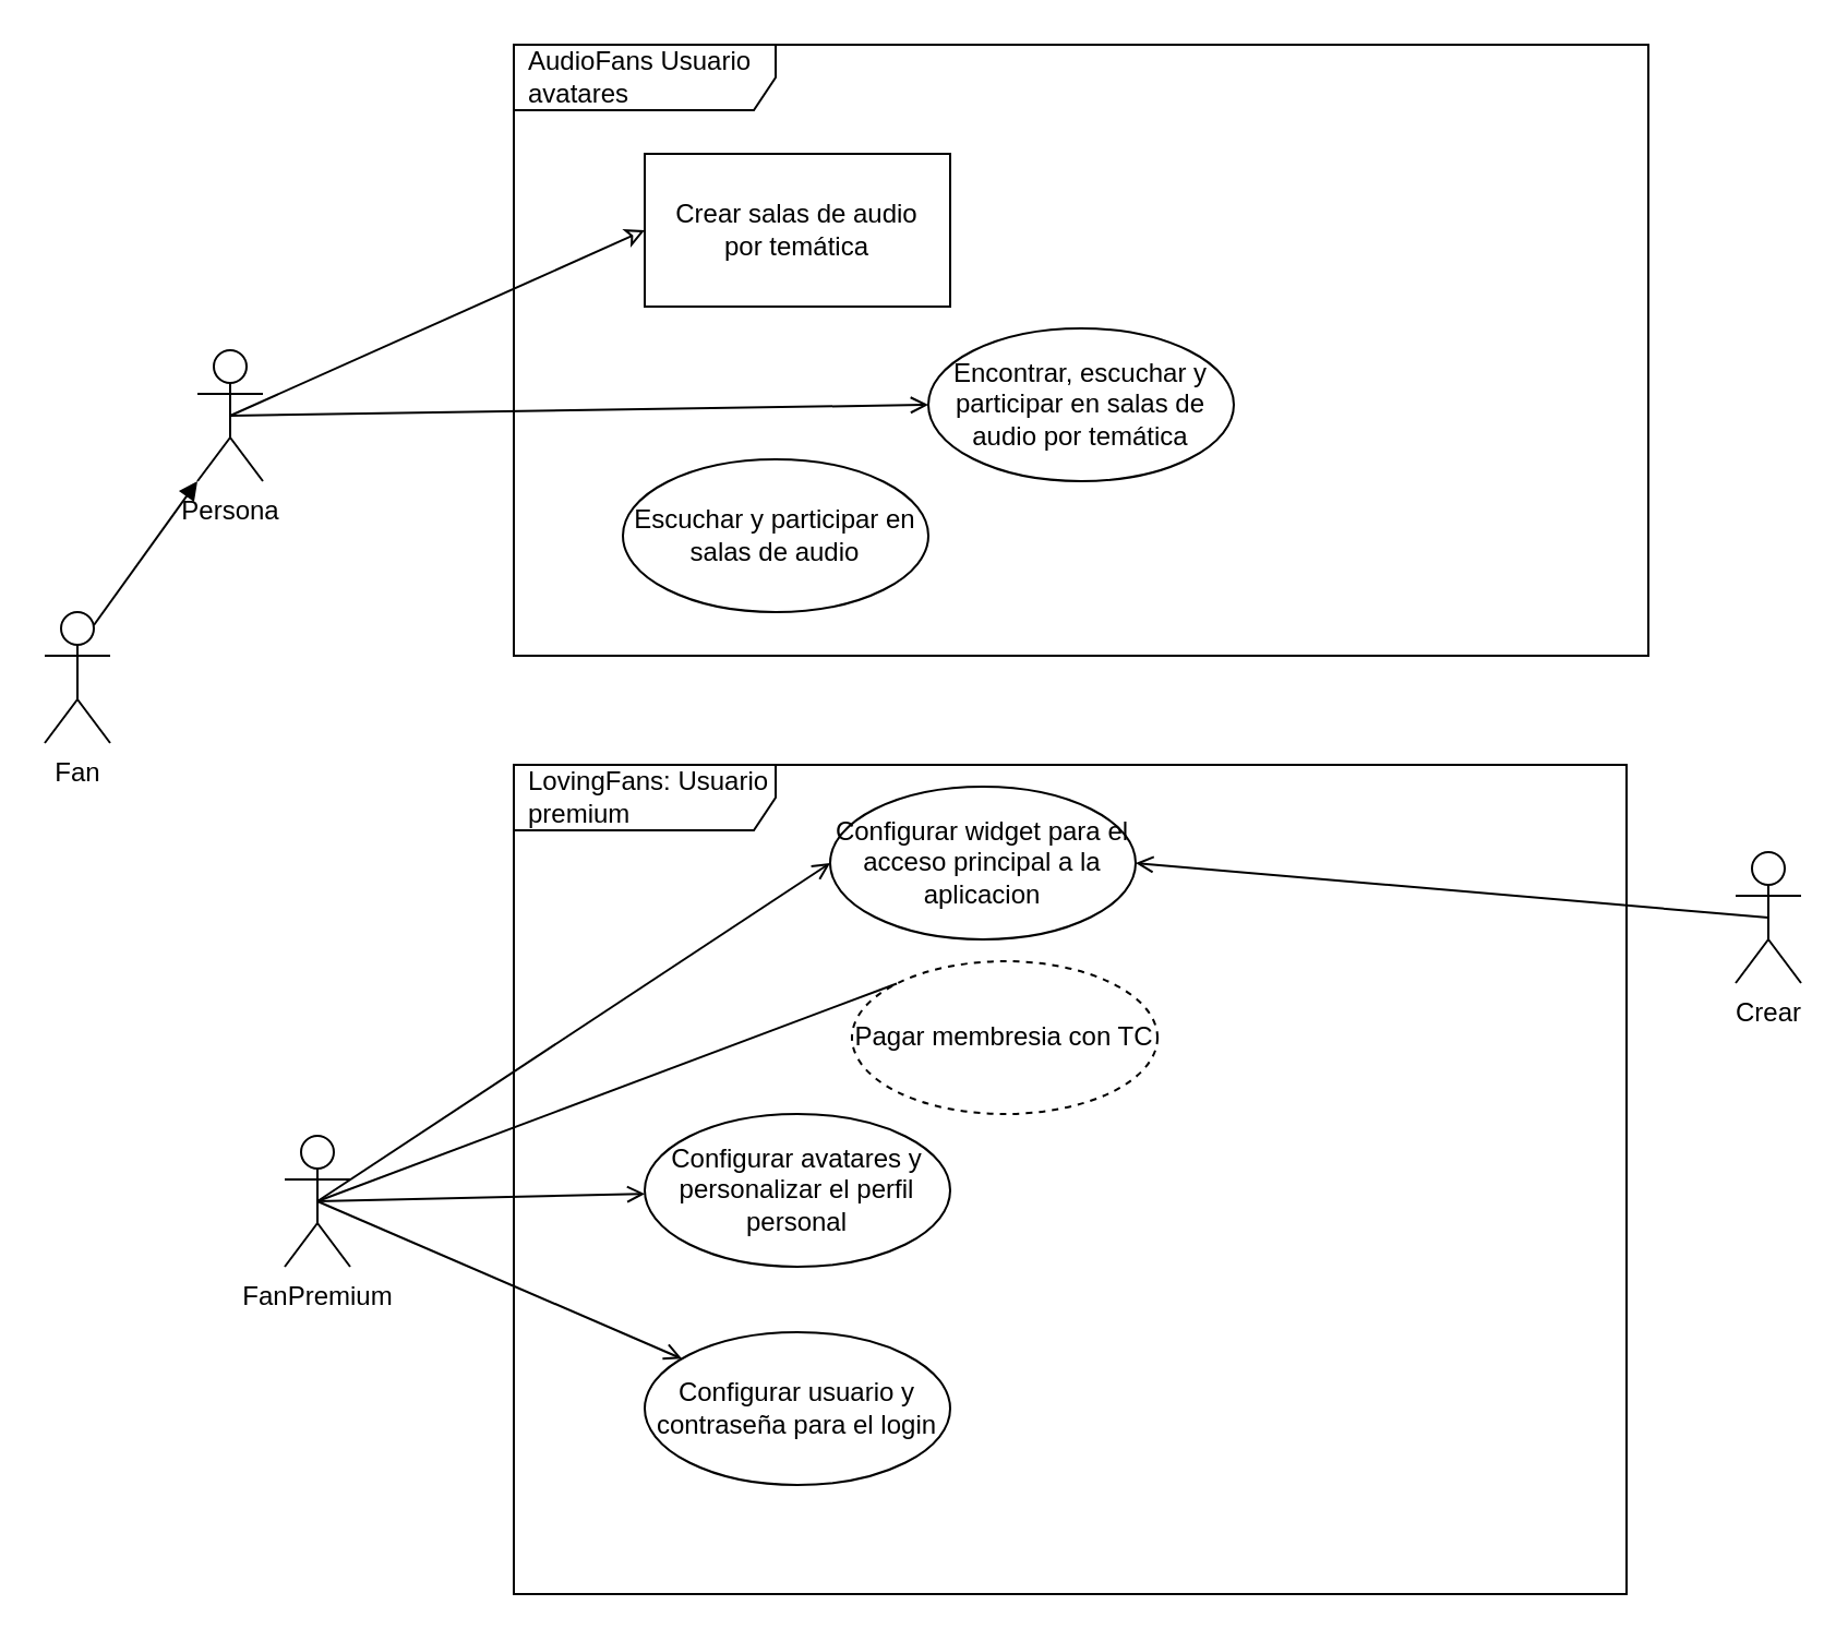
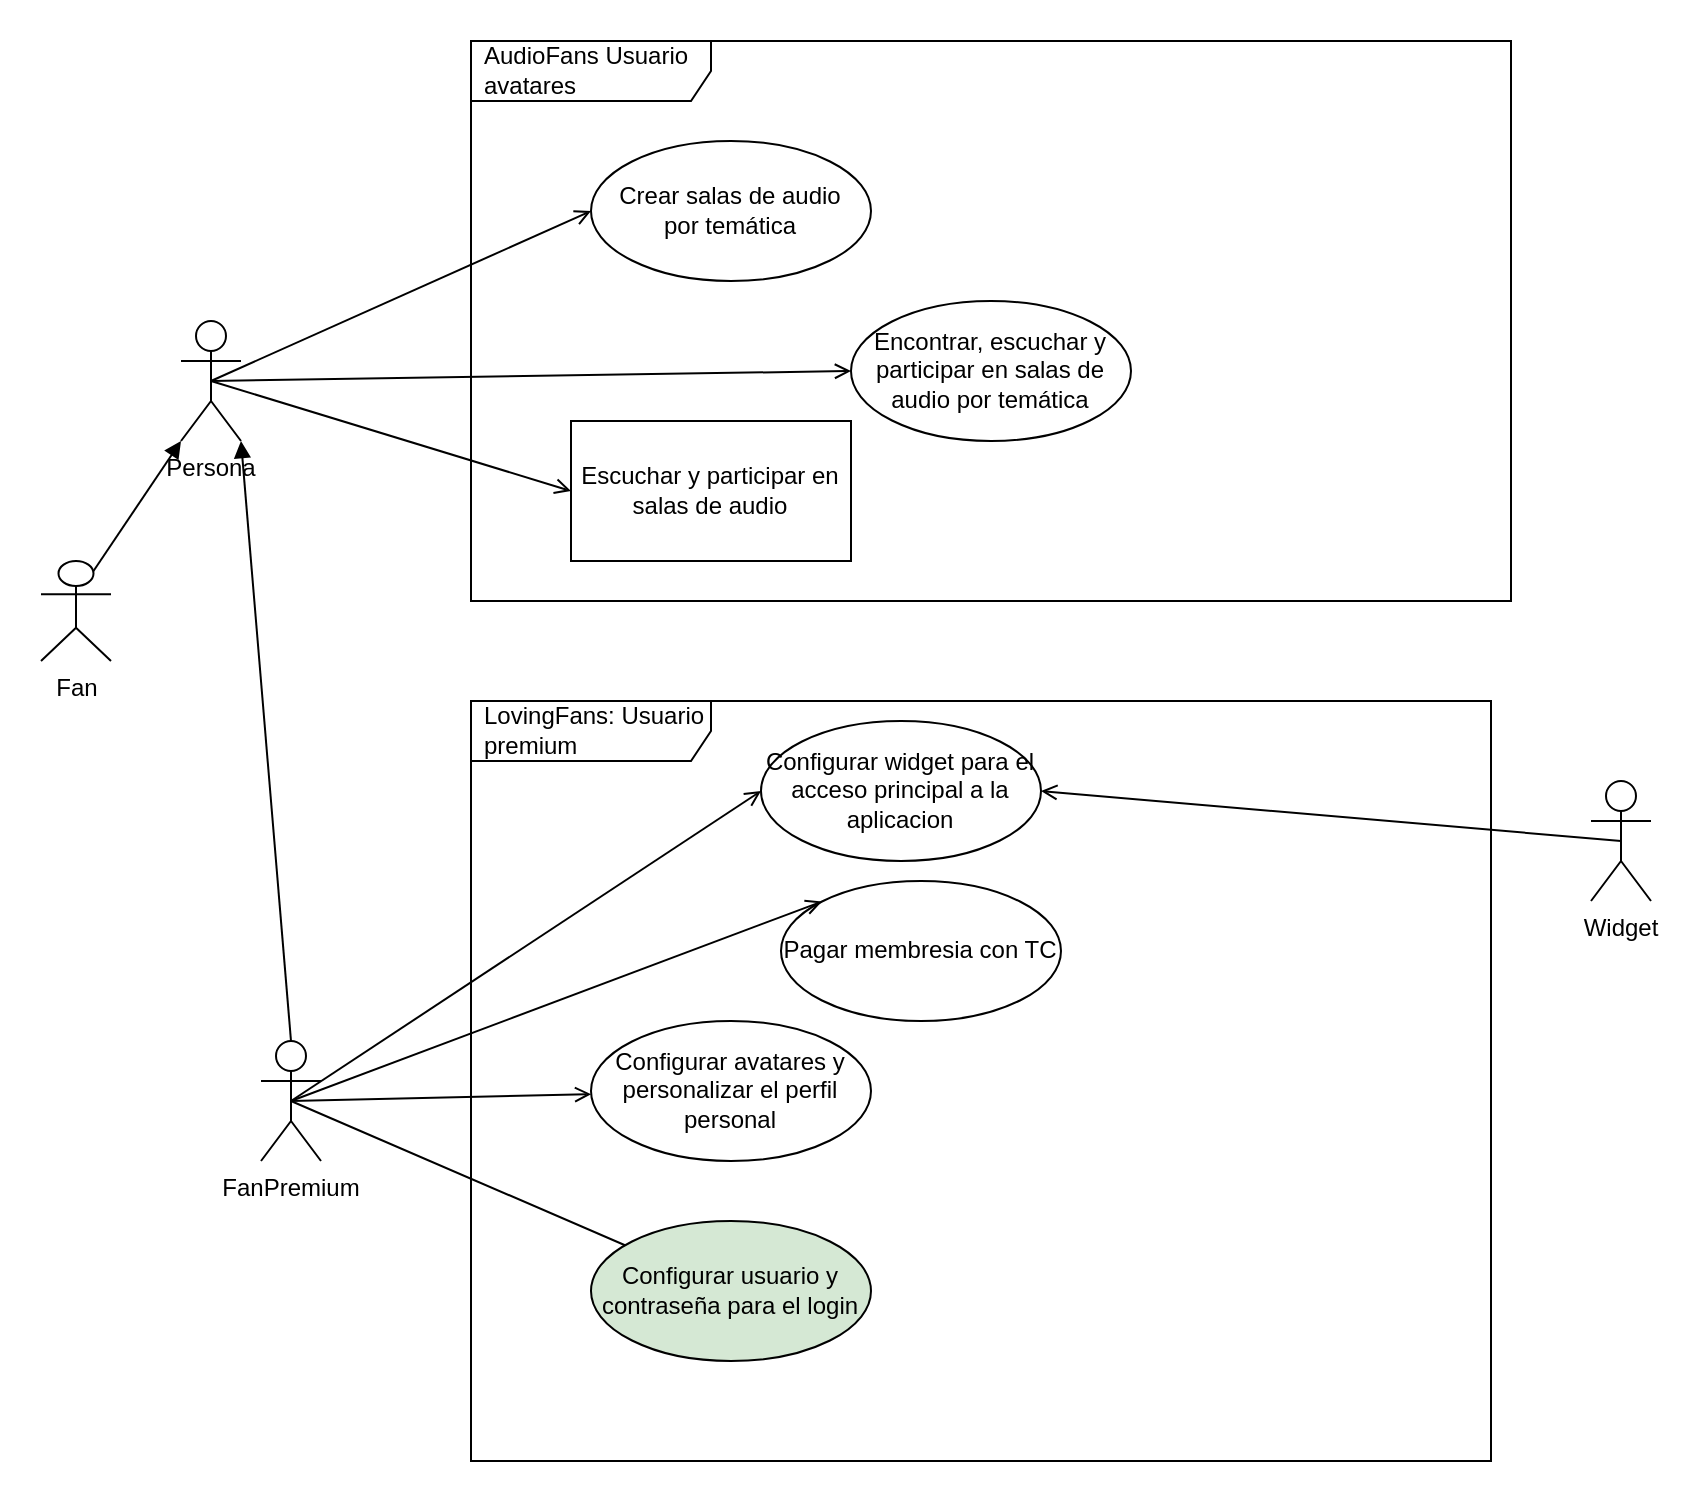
  <mxCell id="0" />
  <mxCell id="1" parent="0" />
  <mxCell id="2" value="AudioFans Usuario avatares" style="shape=umlFrame;whiteSpace=wrap;html=1;width=120;height=30;boundedLbl=1;verticalAlign=middle;align=left;spacingLeft=5;" vertex="1" parent="1"><mxGeometry x="235" y="20" width="520" height="280" as="geometry" /></mxCell>
  <mxCell id="3" value="Persona" style="shape=umlActor;verticalLabelPosition=bottom;verticalAlign=top;html=1;" vertex="1" parent="1"><mxGeometry x="90" y="160" width="30" height="60" as="geometry" /></mxCell>
- <mxCell id="4" value="" style="endArrow=classic;html=1;rounded=0;align=center;verticalAlign=top;endFill=0;labelBackgroundColor=none;endSize=6;entryX=0;entryY=0.5;entryDx=0;entryDy=0;exitX=0.5;exitY=0.5;exitDx=0;exitDy=0;exitPerimeter=0;" edge="1" parent="1" source="3" target="20"><mxGeometry relative="1" as="geometry"><mxPoint x="180" y="180" as="sourcePoint" /><mxPoint x="275" y="180" as="targetPoint" /></mxGeometry></mxCell>
+ <mxCell id="4" value="" style="endArrow=open;html=1;rounded=0;align=center;verticalAlign=top;endFill=0;labelBackgroundColor=none;endSize=6;entryX=0;entryY=0.5;entryDx=0;entryDy=0;exitX=0.5;exitY=0.5;exitDx=0;exitDy=0;exitPerimeter=0;" edge="1" parent="1" source="3" target="20"><mxGeometry relative="1" as="geometry"><mxPoint x="180" y="180" as="sourcePoint" /><mxPoint x="275" y="180" as="targetPoint" /></mxGeometry></mxCell>
+ <mxCell id="5" value="" style="html=1;verticalAlign=bottom;labelBackgroundColor=none;endArrow=block;endFill=1;entryX=1;entryY=1;entryDx=0;entryDy=0;entryPerimeter=0;exitX=0.5;exitY=0;exitDx=0;exitDy=0;exitPerimeter=0;" edge="1" parent="1" source="6" target="3"><mxGeometry width="160" relative="1" as="geometry"><mxPoint x="180" y="510" as="sourcePoint" /><mxPoint x="180" y="210" as="targetPoint" /></mxGeometry></mxCell>
  <mxCell id="6" value="FanPremium" style="shape=umlActor;verticalLabelPosition=bottom;verticalAlign=top;html=1;" vertex="1" parent="1"><mxGeometry x="130" y="520" width="30" height="60" as="geometry" /></mxCell>
  <mxCell id="7" value="LovingFans: Usuario premium" style="shape=umlFrame;whiteSpace=wrap;html=1;width=120;height=30;boundedLbl=1;verticalAlign=middle;align=left;spacingLeft=5;" vertex="1" parent="1"><mxGeometry x="235" y="350" width="510" height="380" as="geometry" /></mxCell>
  <mxCell id="8" value="Configurar widget para el acceso principal a la aplicacion" style="ellipse;whiteSpace=wrap;html=1;" vertex="1" parent="1"><mxGeometry x="380" y="360" width="140" height="70" as="geometry" /></mxCell>
- <mxCell id="9" value="Crear" style="shape=umlActor;verticalLabelPosition=bottom;verticalAlign=top;html=1;" vertex="1" parent="1"><mxGeometry x="795" y="390" width="30" height="60" as="geometry" /></mxCell>
+ <mxCell id="9" value="Widget" style="shape=umlActor;verticalLabelPosition=bottom;verticalAlign=top;html=1;" vertex="1" parent="1"><mxGeometry x="795" y="390" width="30" height="60" as="geometry" /></mxCell>
  <mxCell id="10" value="Configurar avatares y personalizar el perfil personal" style="ellipse;whiteSpace=wrap;html=1;" vertex="1" parent="1"><mxGeometry x="295" y="510" width="140" height="70" as="geometry" /></mxCell>
- <mxCell id="11" value="Configurar usuario y contraseña para el login" style="ellipse;whiteSpace=wrap;html=1;" vertex="1" parent="1"><mxGeometry x="295" y="610" width="140" height="70" as="geometry" /></mxCell>
- <mxCell id="12" value="Pagar membresia con TC" style="ellipse;whiteSpace=wrap;html=1;dashed=1;" vertex="1" parent="1"><mxGeometry x="390" y="440" width="140" height="70" as="geometry" /></mxCell>
+ <mxCell id="11" value="Configurar usuario y contraseña para el login" style="ellipse;whiteSpace=wrap;html=1;fillColor=#d5e8d4;" vertex="1" parent="1"><mxGeometry x="295" y="610" width="140" height="70" as="geometry" /></mxCell>
+ <mxCell id="12" value="Pagar membresia con TC" style="ellipse;whiteSpace=wrap;html=1;" vertex="1" parent="1"><mxGeometry x="390" y="440" width="140" height="70" as="geometry" /></mxCell>
  <mxCell id="13" value="" style="endArrow=open;html=1;rounded=0;align=center;verticalAlign=top;endFill=0;labelBackgroundColor=none;endSize=6;entryX=0;entryY=0.5;entryDx=0;entryDy=0;exitX=0.5;exitY=0.5;exitDx=0;exitDy=0;exitPerimeter=0;" edge="1" parent="1" source="6" target="8"><mxGeometry relative="1" as="geometry"><mxPoint x="195" y="530" as="sourcePoint" /><mxPoint x="310" y="480" as="targetPoint" /></mxGeometry></mxCell>
  <mxCell id="14" value="" style="endArrow=open;html=1;rounded=0;align=center;verticalAlign=top;endFill=0;labelBackgroundColor=none;endSize=6;exitX=0.5;exitY=0.5;exitDx=0;exitDy=0;exitPerimeter=0;" edge="1" parent="1" source="6" target="10"><mxGeometry relative="1" as="geometry"><mxPoint x="180" y="540" as="sourcePoint" /><mxPoint x="265" y="544" as="targetPoint" /></mxGeometry></mxCell>
- <mxCell id="15" value="" style="endArrow=open;html=1;rounded=0;align=center;verticalAlign=top;endFill=0;labelBackgroundColor=none;endSize=6;exitX=0.5;exitY=0.5;exitDx=0;exitDy=0;exitPerimeter=0;" edge="1" parent="1" source="6" target="11"><mxGeometry relative="1" as="geometry"><mxPoint x="195" y="570" as="sourcePoint" /><mxPoint x="227.5" y="630" as="targetPoint" /></mxGeometry></mxCell>
- <mxCell id="16" value="" style="endArrow=none;html=1;rounded=0;align=center;verticalAlign=top;endFill=0;labelBackgroundColor=none;endSize=6;entryX=0;entryY=0;entryDx=0;entryDy=0;exitX=0.5;exitY=0.5;exitDx=0;exitDy=0;exitPerimeter=0;" edge="1" parent="1" target="12" source="6"><mxGeometry relative="1" as="geometry"><mxPoint x="195" y="530" as="sourcePoint" /><mxPoint x="330" y="520" as="targetPoint" /></mxGeometry></mxCell>
+ <mxCell id="15" value="" style="endArrow=none;html=1;rounded=0;align=center;verticalAlign=top;endFill=0;labelBackgroundColor=none;endSize=6;exitX=0.5;exitY=0.5;exitDx=0;exitDy=0;exitPerimeter=0;" edge="1" parent="1" source="6" target="11"><mxGeometry relative="1" as="geometry"><mxPoint x="195" y="570" as="sourcePoint" /><mxPoint x="227.5" y="630" as="targetPoint" /></mxGeometry></mxCell>
+ <mxCell id="16" value="" style="endArrow=open;html=1;rounded=0;align=center;verticalAlign=top;endFill=0;labelBackgroundColor=none;endSize=6;entryX=0;entryY=0;entryDx=0;entryDy=0;exitX=0.5;exitY=0.5;exitDx=0;exitDy=0;exitPerimeter=0;" edge="1" parent="1" target="12" source="6"><mxGeometry relative="1" as="geometry"><mxPoint x="195" y="530" as="sourcePoint" /><mxPoint x="330" y="520" as="targetPoint" /></mxGeometry></mxCell>
  <mxCell id="17" value="" style="endArrow=open;html=1;rounded=0;align=center;verticalAlign=top;endFill=0;labelBackgroundColor=none;endSize=6;entryX=1;entryY=0.5;entryDx=0;entryDy=0;exitX=0.5;exitY=0.5;exitDx=0;exitDy=0;exitPerimeter=0;" edge="1" parent="1" source="9" target="8"><mxGeometry relative="1" as="geometry"><mxPoint x="565" y="430" as="sourcePoint" /><mxPoint x="660" y="430" as="targetPoint" /></mxGeometry></mxCell>
- <mxCell id="18" value="Fan" style="shape=umlActor;verticalLabelPosition=bottom;verticalAlign=top;html=1;" vertex="1" parent="1"><mxGeometry x="20" y="280" width="30" height="60" as="geometry" /></mxCell>
+ <mxCell id="18" value="Fan" style="shape=umlActor;verticalLabelPosition=bottom;verticalAlign=top;html=1;" vertex="1" parent="1"><mxGeometry x="20" y="280" width="35" height="50" as="geometry" /></mxCell>
  <mxCell id="19" value="" style="html=1;verticalAlign=bottom;labelBackgroundColor=none;endArrow=block;endFill=1;entryX=0;entryY=1;entryDx=0;entryDy=0;entryPerimeter=0;exitX=0.75;exitY=0.1;exitDx=0;exitDy=0;exitPerimeter=0;" edge="1" parent="1" source="18" target="3"><mxGeometry width="160" relative="1" as="geometry"><mxPoint x="20" y="280" as="sourcePoint" /><mxPoint x="180" y="280" as="targetPoint" /></mxGeometry></mxCell>
- <mxCell id="20" value="Crear salas de audio&lt;br&gt;por temática" style="whiteSpace=wrap;html=1;rounded=0;" vertex="1" parent="1"><mxGeometry x="295" y="70" width="140" height="70" as="geometry" /></mxCell>
- <mxCell id="21" value="Escuchar y participar en salas de audio" style="ellipse;whiteSpace=wrap;html=1;" vertex="1" parent="1"><mxGeometry x="285" y="210" width="140" height="70" as="geometry" /></mxCell>
+ <mxCell id="20" value="Crear salas de audio&lt;br&gt;por temática" style="ellipse;whiteSpace=wrap;html=1;" vertex="1" parent="1"><mxGeometry x="295" y="70" width="140" height="70" as="geometry" /></mxCell>
+ <mxCell id="21" value="Escuchar y participar en salas de audio" style="whiteSpace=wrap;html=1;rounded=0;" vertex="1" parent="1"><mxGeometry x="285" y="210" width="140" height="70" as="geometry" /></mxCell>
  <mxCell id="22" value="Encontrar, escuchar y participar en salas de audio por temática" style="ellipse;whiteSpace=wrap;html=1;" vertex="1" parent="1"><mxGeometry x="425" y="150" width="140" height="70" as="geometry" /></mxCell>
  <mxCell id="23" value="" style="endArrow=open;html=1;rounded=0;align=center;verticalAlign=top;endFill=0;labelBackgroundColor=none;endSize=6;entryX=0;entryY=0.5;entryDx=0;entryDy=0;exitX=0.5;exitY=0.5;exitDx=0;exitDy=0;exitPerimeter=0;" edge="1" parent="1" source="3" target="22"><mxGeometry relative="1" as="geometry"><mxPoint x="110" y="190" as="sourcePoint" /><mxPoint x="305" y="115" as="targetPoint" /></mxGeometry></mxCell>
+ <mxCell id="24" value="" style="endArrow=open;html=1;rounded=0;align=center;verticalAlign=top;endFill=0;labelBackgroundColor=none;endSize=6;entryX=0;entryY=0.5;entryDx=0;entryDy=0;exitX=0.5;exitY=0.5;exitDx=0;exitDy=0;exitPerimeter=0;" edge="1" parent="1" source="3" target="21"><mxGeometry relative="1" as="geometry"><mxPoint x="180" y="180" as="sourcePoint" /><mxPoint x="315" y="125" as="targetPoint" /></mxGeometry></mxCell>
